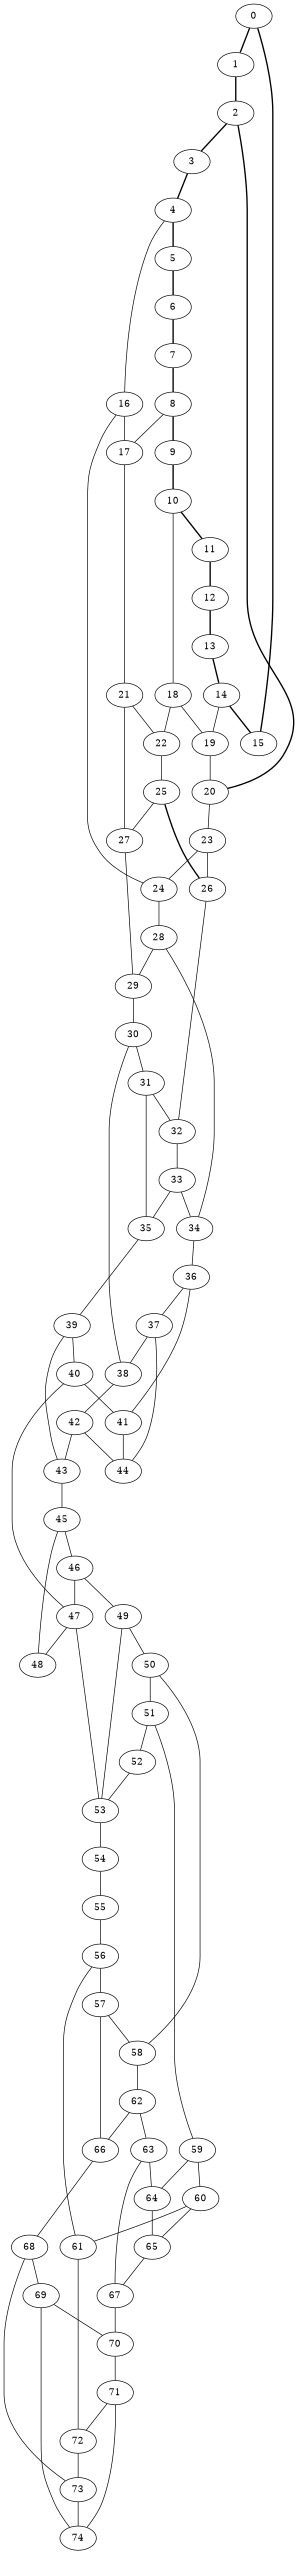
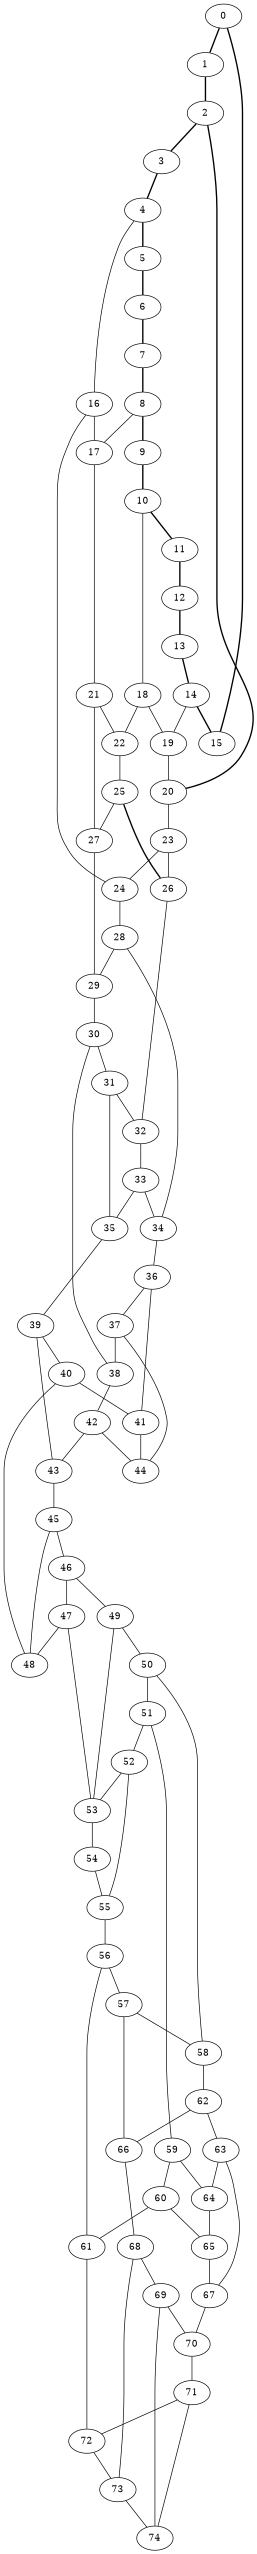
  graph {
    0
    1
    15
    2
    3
    20
    4
    23
    5
    16
    24
    26
    6
    17
    7
    21
    28
    8
    9
    10
    11
    18
    22
    27
    12
    19
    13
    25
    14
    29
    34
    32
    30
    33
    36
    35
    31
    38
    37
    41
    42
    39
    43
    44
    40
    48
    45
    46
    47
    49
    53
    50
    54
    51
    58
    55
    52
    59
    62
    56
    60
    64
    66
    63
    61
    65
    57
    72
    68
    73
    69
    67
    70
    74
    71
    0 -- 1 [style=bold]
    0 -- 15 [style=bold]
    1 -- 2 [style=bold]
    2 -- 3 [style=bold]
    2 -- 20 [style=bold]
    3 -- 4 [style=bold]
    20 -- 23
    4 -- 5 [style=bold]
    4 -- 16
    23 -- 24
    23 -- 26
    5 -- 6 [style=bold]
    16 -- 24
    16 -- 17
    24 -- 28
    26 -- 32
    6 -- 7 [style=bold]
    17 -- 21
    7 -- 8 [style=bold]
    21 -- 22
    21 -- 27
    28 -- 29
    28 -- 34
    8 -- 17
    8 -- 9 [style=bold]
    9 -- 10 [style=bold]
    10 -- 11 [style=bold]
    10 -- 18
    11 -- 12 [style=bold]
    18 -- 22
    18 -- 19
    22 -- 25
    27 -- 29
    12 -- 13 [style=bold]
    19 -- 20
    13 -- 14 [style=bold]
    25 -- 26 [style=bold]
    25 -- 27
    14 -- 15 [style=bold]
    14 -- 19
    29 -- 30
    34 -- 36
    32 -- 33
    30 -- 31
    30 -- 38
    33 -- 34
    33 -- 35
    36 -- 37
    36 -- 41
    35 -- 39
    31 -- 32
    31 -- 35
    38 -- 42
    37 -- 38
    37 -- 44
    41 -- 44
    42 -- 43
    42 -- 44
    39 -- 43
    39 -- 40
    43 -- 45
    40 -- 41
-   40 -- 47
+   40 -- 48
    45 -- 48
    45 -- 46
    46 -- 47
    46 -- 49
    47 -- 48
    47 -- 53
    49 -- 53
    49 -- 50
    53 -- 54
    50 -- 51
    50 -- 58
    54 -- 55
    51 -- 52
    51 -- 59
    58 -- 62
    55 -- 56
    52 -- 53
+   52 -- 55
    59 -- 60
    59 -- 64
    62 -- 66
    62 -- 63
    56 -- 61
    56 -- 57
    60 -- 61
    60 -- 65
    64 -- 65
    66 -- 68
    63 -- 64
    63 -- 67
    61 -- 72
    65 -- 67
    57 -- 58
    57 -- 66
    72 -- 73
    68 -- 73
    68 -- 69
    73 -- 74
    69 -- 70
    69 -- 74
    67 -- 70
    70 -- 71
    71 -- 72
    71 -- 74
  }
